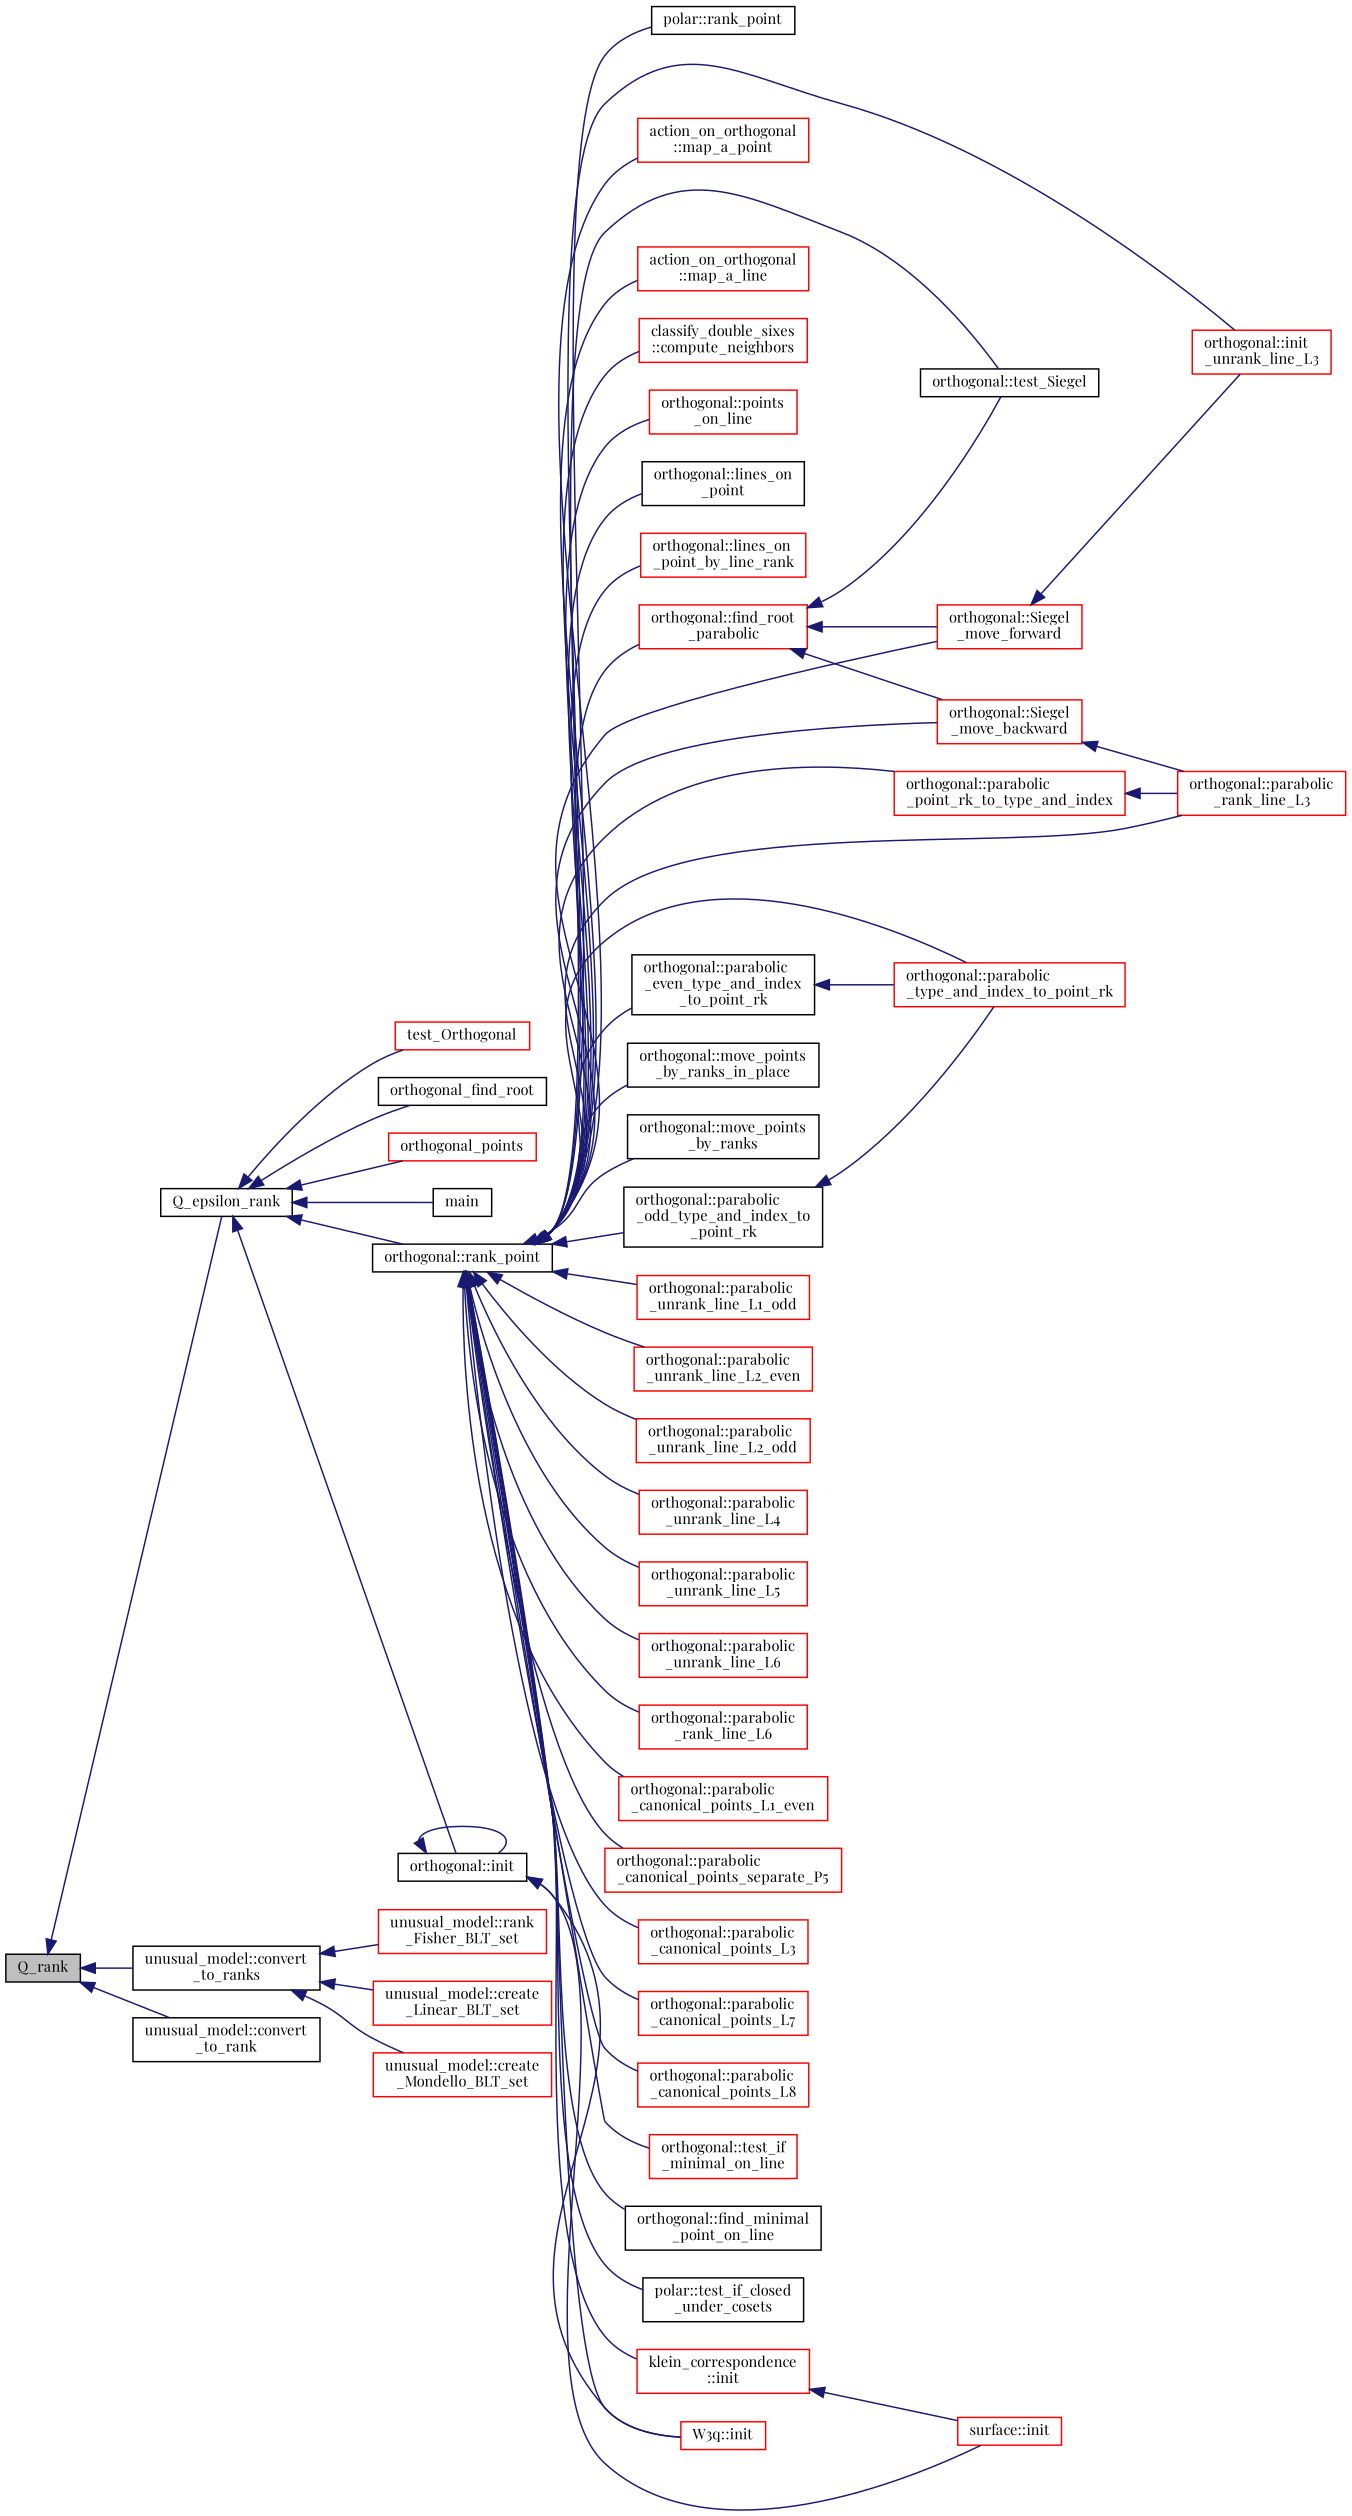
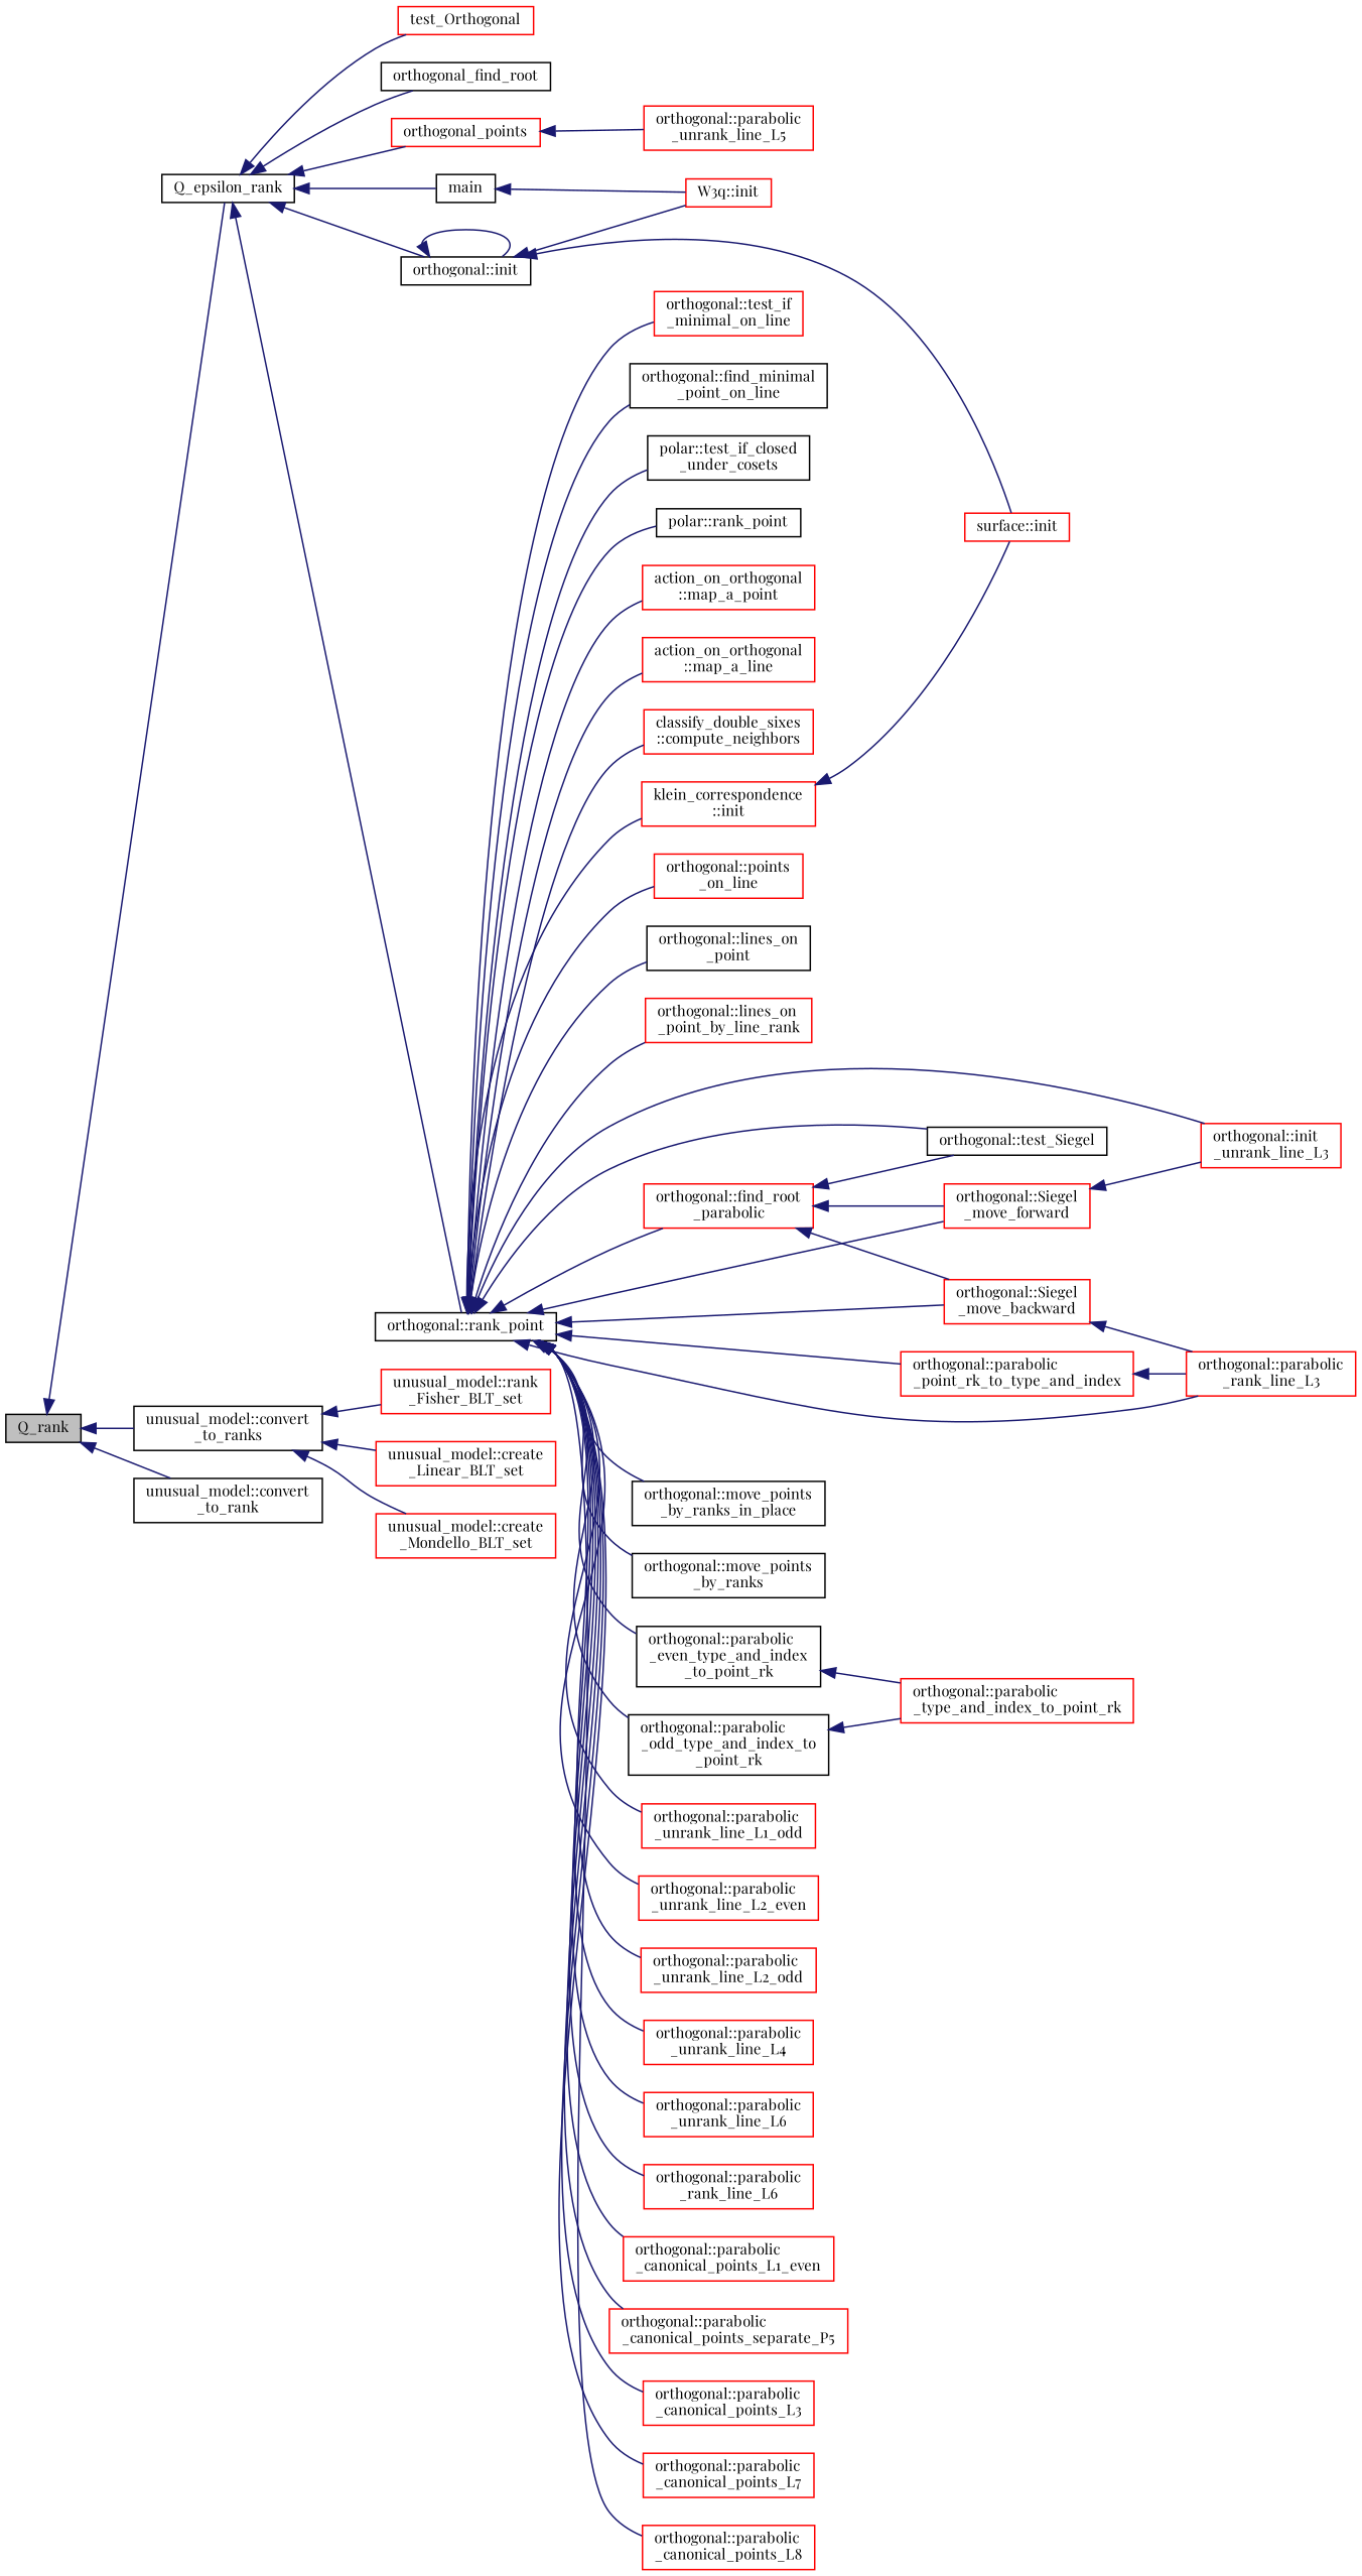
  digraph {
    fontname="Playfair Display"
    rankdir=LR
    node [color=red fillcolor=white fontname="Playfair Display" fontsize=10 shape=record style=filled]
    edge [color=midnightblue dir=back fontname="Playfair Display" fontsize=10 labelfontname=Helvetica labelfontsize=10 style=solid]
    n1 [color=black fillcolor=grey75 fontcolor=black height=0.2 label=Q_rank width=0.4]
    n2 [color=black height=0.2 label=Q_epsilon_rank width=0.4]
    n3 [color=black height=0.2 label="unusual_model::convert\l_to_ranks" width=0.4]
    n4 [color=black height=0.2 label="unusual_model::convert\l_to_rank" width=0.4]
    n5 [color=black height=0.2 label=main width=0.4]
    n6 [color=black height=0.2 label="orthogonal::rank_point" width=0.4]
    n7 [color=black height=0.2 label="orthogonal::init" width=0.4]
    n8 [height=0.2 label=test_Orthogonal width=0.4]
    n9 [color=black height=0.2 label=orthogonal_find_root width=0.4]
    n10 [height=0.2 label=orthogonal_points width=0.4]
    n11 [height=0.2 label="unusual_model::rank\l_Fisher_BLT_set" width=0.4]
    n12 [height=0.2 label="unusual_model::create\l_Linear_BLT_set" width=0.4]
    n13 [height=0.2 label="unusual_model::create\l_Mondello_BLT_set" width=0.4]
    n14 [height=0.2 label="orthogonal::points\l_on_line" width=0.4]
    n15 [color=black height=0.2 label="orthogonal::lines_on\l_point" width=0.4]
    n16 [height=0.2 label="orthogonal::lines_on\l_point_by_line_rank" width=0.4]
    n17 [color=black height=0.2 label="orthogonal::test_Siegel" width=0.4]
    n18 [color=black height=0.2 label="orthogonal::move_points\l_by_ranks_in_place" width=0.4]
    n19 [color=black height=0.2 label="orthogonal::move_points\l_by_ranks" width=0.4]
    n20 [height=0.2 label="orthogonal::parabolic\l_type_and_index_to_point_rk" width=0.4]
    n21 [color=black height=0.2 label="orthogonal::parabolic\l_even_type_and_index\l_to_point_rk" width=0.4]
    n22 [color=black height=0.2 label="orthogonal::parabolic\l_odd_type_and_index_to\l_point_rk" width=0.4]
    n23 [height=0.2 label="orthogonal::parabolic\l_point_rk_to_type_and_index" width=0.4]
    n24 [height=0.2 label="orthogonal::parabolic\l_rank_line_L3" width=0.4]
    n25 [height=0.2 label="orthogonal::parabolic\l_unrank_line_L1_odd" width=0.4]
    n26 [height=0.2 label="orthogonal::parabolic\l_unrank_line_L2_even" width=0.4]
    n27 [height=0.2 label="orthogonal::parabolic\l_unrank_line_L2_odd" width=0.4]
    n28 [height=0.2 label="orthogonal::init\l_unrank_line_L3" width=0.4]
    n29 [height=0.2 label="orthogonal::parabolic\l_unrank_line_L4" width=0.4]
    n30 [height=0.2 label="orthogonal::parabolic\l_unrank_line_L5" width=0.4]
    n31 [height=0.2 label="orthogonal::parabolic\l_unrank_line_L6" width=0.4]
    n32 [height=0.2 label="orthogonal::parabolic\l_rank_line_L6" width=0.4]
    n33 [height=0.2 label="orthogonal::find_root\l_parabolic" width=0.4]
    n34 [height=0.2 label="orthogonal::Siegel\l_move_forward" width=0.4]
    n35 [height=0.2 label="orthogonal::Siegel\l_move_backward" width=0.4]
    n36 [height=0.2 label="orthogonal::parabolic\l_canonical_points_L1_even" width=0.4]
    n37 [height=0.2 label="orthogonal::parabolic\l_canonical_points_separate_P5" width=0.4]
    n38 [height=0.2 label="orthogonal::parabolic\l_canonical_points_L3" width=0.4]
    n39 [height=0.2 label="orthogonal::parabolic\l_canonical_points_L7" width=0.4]
    n40 [height=0.2 label="orthogonal::parabolic\l_canonical_points_L8" width=0.4]
    n41 [height=0.2 label="orthogonal::test_if\l_minimal_on_line" width=0.4]
    n42 [color=black height=0.2 label="orthogonal::find_minimal\l_point_on_line" width=0.4]
    n43 [color=black height=0.2 label="polar::test_if_closed\l_under_cosets" width=0.4]
    n44 [color=black height=0.2 label="polar::rank_point" width=0.4]
    n45 [height=0.2 label="klein_correspondence\l::init" width=0.4]
    n46 [height=0.2 label="W3q::init" width=0.4]
    n47 [height=0.2 label="action_on_orthogonal\l::map_a_point" width=0.4]
    n48 [height=0.2 label="action_on_orthogonal\l::map_a_line" width=0.4]
    n49 [height=0.2 label="classify_double_sixes\l::compute_neighbors" width=0.4]
    n50 [height=0.2 label="surface::init" width=0.4]
    n1 -> n2
    n1 -> n3
    n1 -> n4
    n2 -> n5
    n2 -> n6
    n2 -> n7
    n2 -> n8
    n2 -> n9
    n2 -> n10
    n3 -> n11
    n3 -> n12
    n3 -> n13
    n6 -> n14
    n6 -> n15
    n6 -> n16
    n6 -> n17
    n6 -> n18
    n6 -> n19
-   n6 -> n20
    n6 -> n21
    n6 -> n22
    n6 -> n23
    n6 -> n24
    n6 -> n25
    n6 -> n26
    n6 -> n27
    n6 -> n28
    n6 -> n29
-   n6 -> n30
+   n10 -> n30
    n6 -> n31
    n6 -> n32
    n6 -> n33
    n6 -> n34
    n6 -> n35
    n6 -> n36
    n6 -> n37
    n6 -> n38
    n6 -> n39
    n6 -> n40
    n6 -> n41
    n6 -> n42
    n6 -> n43
    n6 -> n44
    n6 -> n45
-   n6 -> n46
+   n5 -> n46
    n6 -> n47
    n6 -> n48
    n6 -> n49
    n7 -> n7
    n7 -> n46
    n7 -> n50
    n21 -> n20
    n22 -> n20
    n23 -> n24
    n33 -> n17
    n33 -> n34
    n33 -> n35
    n34 -> n28
    n35 -> n24
    n45 -> n50
  }
